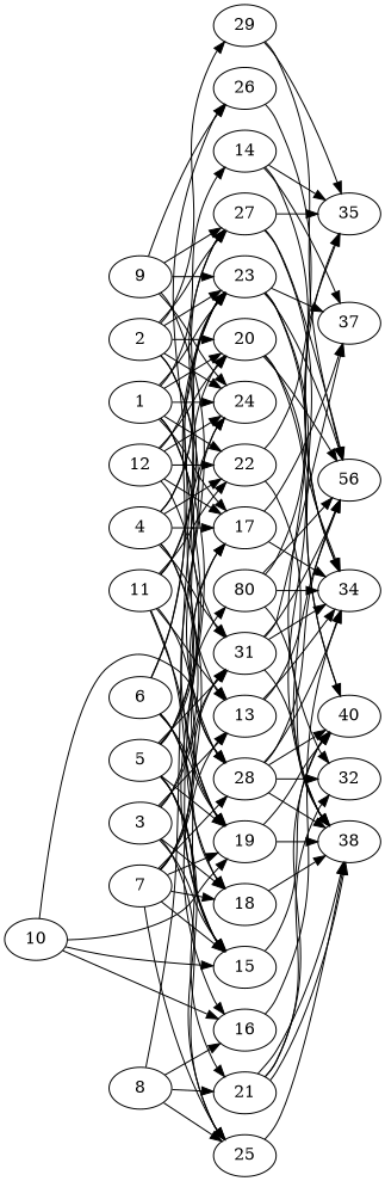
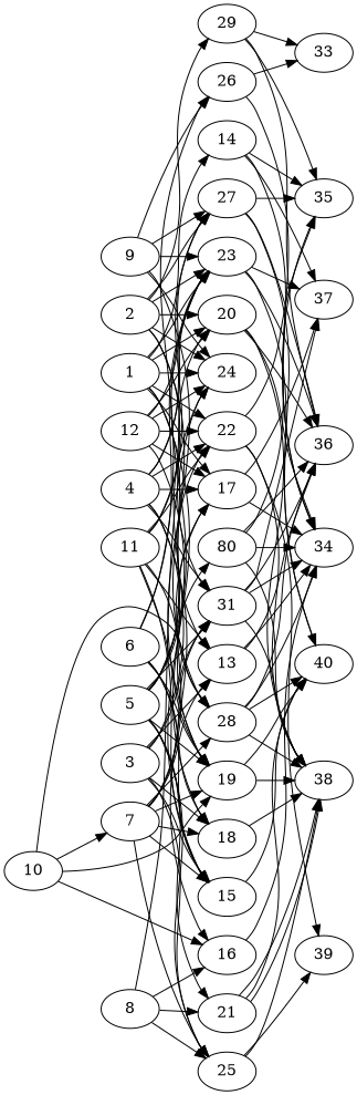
  digraph {
    rankdir=LR
    node [alpha=0.10]
    1 [alpha=0.00 expect_size=32609280]
    13 [alpha=0.13 expect_size=31946752]
    14 [alpha=0.04 expect_size=50666496]
    15 [alpha=0.05 expect_size=34329600]
    17 [alpha=0.19 expect_size=45500416]
    20 [expect_size=20555776]
    22 [alpha=0.03 expect_size=15525888]
    23 [alpha=0.17 expect_size=11505664]
    24 [alpha=0.02 expect_size=41211904]
    34 [alpha=0.08 expect_size=6825984]
-   36 [alpha=0.15 expect_size=20905984 label=56]
+   36 [alpha=0.15 expect_size=20905984]
    35 [alpha=0.07 expect_size=11232256]
    37 [alpha=0.00 expect_size=12862464]
    40 [alpha=0.15 expect_size=23801856]
    38 [alpha=0.12 expect_size=26644480]
-   32 [alpha=0.15 expect_size=6275072]
+   39 [alpha=0.20 expect_size=16459776]
    2 [alpha=0.12 expect_size=30554112]
    27 [alpha=0.06 expect_size=44765184]
    28 [alpha=0.16 expect_size=42983424]
    29 [alpha=0.03 expect_size=46621696]
    31 [alpha=0.19 expect_size=26893312]
+   33 [alpha=0.02 expect_size=12922880]
    3 [alpha=0.08 expect_size=12419072]
    18 [alpha=0.02 expect_size=20864000]
    25 [alpha=0.04 expect_size=50033664]
    4 [alpha=0.13 expect_size=28489728]
    16 [alpha=0.13 expect_size=26633216]
    19 [alpha=0.01 expect_size=44424192]
    5 [alpha=0.17 expect_size=47191040]
    21 [alpha=0.11 expect_size=42767360]
    n32 [alpha=0.02 expect_size=49464320 label=80]
    6 [alpha=0.08 expect_size=29446144]
    26 [alpha=0.17 expect_size=13623296]
    7 [expect_size=44783616]
    8 [expect_size=6637568]
    9 [expect_size=46735360]
    10 [alpha=0.09 expect_size=31387648]
    11 [alpha=0.08 expect_size=49079296]
    12 [alpha=0.18 expect_size=49715200]
    1 -> 13
    1 -> 14
    1 -> 15
    1 -> 17
    1 -> 20
    1 -> 22
    1 -> 23
    1 -> 24
    13 -> 34
    13 -> 36
    14 -> 34
    14 -> 35
    14 -> 37
    15 -> 40
    17 -> 34
    17 -> 37
    20 -> 34
    20 -> 36
    20 -> 38
    22 -> 35
    22 -> 38
+   22 -> 39
    23 -> 36
    23 -> 37
    23 -> 40
-   23 -> 32
    2 -> 20
    2 -> 23
    2 -> 24
    2 -> 27
    2 -> 28
    2 -> 29
    2 -> 31
    27 -> 36
    27 -> 35
    27 -> 40
    28 -> 34
    28 -> 36
    28 -> 40
    28 -> 38
-   28 -> 32
    29 -> 36
    29 -> 35
+   29 -> 33
    31 -> 34
    31 -> 36
    31 -> 37
    31 -> 38
    3 -> 13
    3 -> 15
    3 -> 24
    3 -> 31
    3 -> 18
    3 -> 25
    18 -> 38
    25 -> 38
+   25 -> 39
    4 -> 17
    4 -> 22
    4 -> 23
    4 -> 27
    4 -> 31
    4 -> 16
    4 -> 19
    16 -> 34
    19 -> 40
    19 -> 38
    5 -> 15
    5 -> 17
+   5 -> 22
    5 -> 23
    5 -> 31
    5 -> 25
    5 -> 19
    5 -> 21
    5 -> n32
    21 -> 40
    21 -> 38
    21 -> 38
-   21 -> 32
    n32 -> 34
    n32 -> 36
    n32 -> 35
    n32 -> 38
    6 -> 15
    6 -> 23
    6 -> 18
    6 -> 19
    6 -> 26
    26 -> 34
+   26 -> 33
    7 -> 13
    7 -> 15
    7 -> 17
    7 -> 28
    7 -> 31
    7 -> 18
    7 -> 25
    7 -> 19
    8 -> 24
    8 -> 25
    8 -> 16
    8 -> 21
    9 -> 23
    9 -> 24
    9 -> 27
    9 -> 19
    9 -> 26
-   10 -> 15
+   10 -> 7
    10 -> 28
    10 -> 16
    10 -> 19
    11 -> 13
    11 -> 15
    11 -> 20
    11 -> 22
    11 -> 27
    11 -> 28
    11 -> 19
    12 -> 17
    12 -> 20
    12 -> 22
    12 -> 23
    12 -> 24
    12 -> 18
  }
